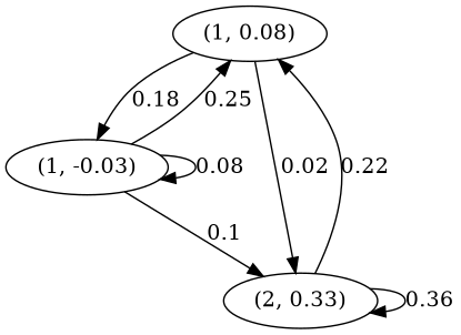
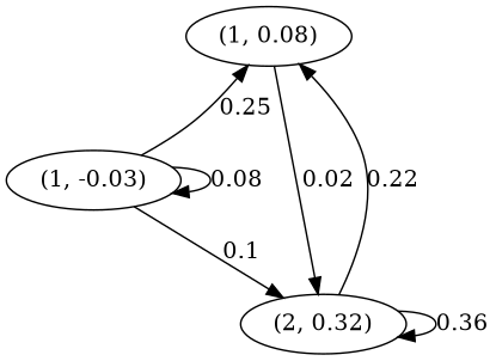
  digraph {
    n1 [label="(1, 0.08)"]
    n2 [label="(1, -0.03)"]
-   n3 [label="(2, 0.33)"]
-   n1 -> n2 [label=0.18]
+   n3 [label="(2, 0.32)"]
    n1 -> n3 [label=0.02]
    n2 -> n1 [label=0.25]
    n2 -> n2 [label=0.08]
    n2 -> n3 [label=0.1]
    n3 -> n1 [label=0.22]
    n3 -> n3 [label=0.36]
  }
